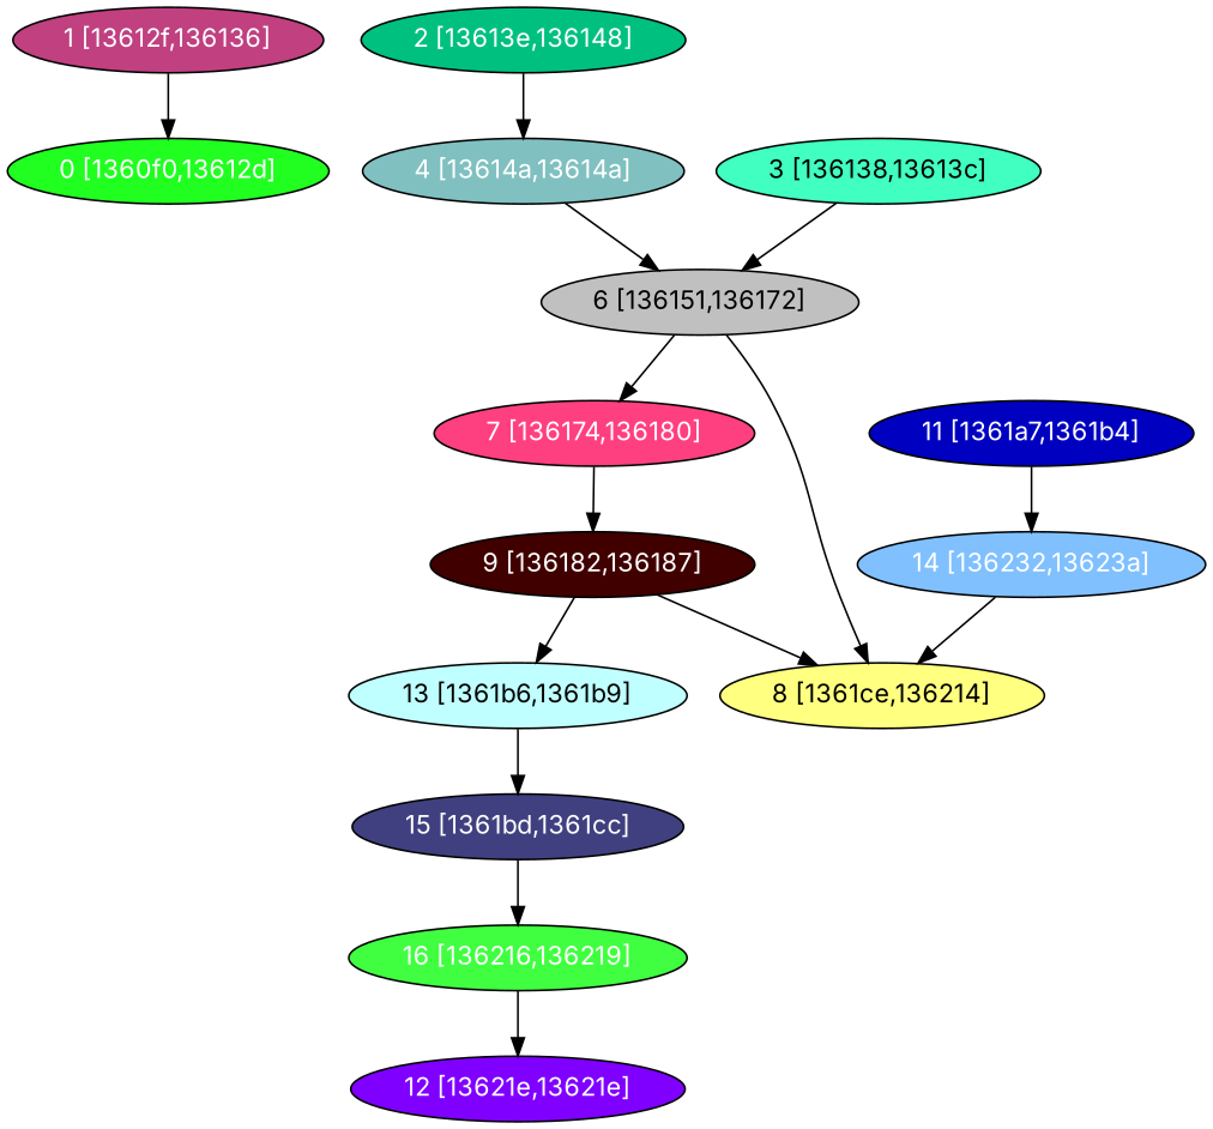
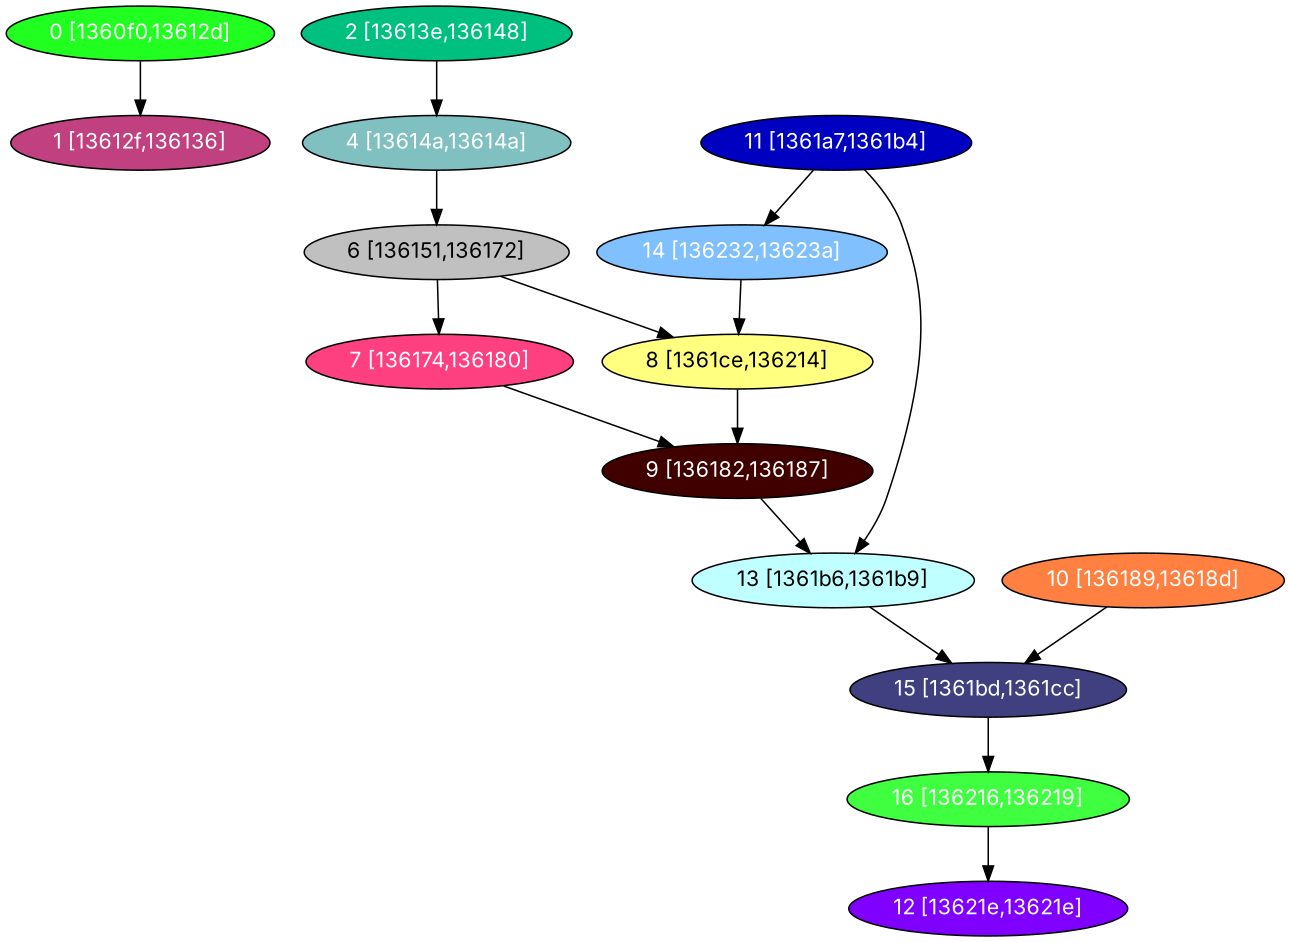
  digraph {
    fontname=Inter
    node [fontcolor="#ffffff" fontname=Inter shape=oval style=filled]
    edge [fontname=Inter]
    n1 [fillcolor="#20FF20" label="0 [1360f0,13612d]"]
    n2 [fillcolor="#C04080" label="1 [13612f,136136]"]
    n3 [fillcolor="#00C080" label="2 [13613e,136148]"]
    n4 [fillcolor="#80C0C0" label="4 [13614a,13614a]"]
-   n5 [fillcolor="#40FFC0" fontcolor="#000000" label="3 [136138,13613c]"]
    n6 [fillcolor="#C0C0C0" fontcolor="#000000" label="6 [136151,136172]"]
    n7 [fillcolor="#FF4080" label="7 [136174,136180]"]
    n8 [fillcolor="#FFFF80" fontcolor="#000000" label="8 [1361ce,136214]"]
    n9 [fillcolor="#0000C0" label="11 [1361a7,1361b4]"]
    n10 [fillcolor="#C0FFFF" fontcolor="#000000" label="13 [1361b6,1361b9]"]
    n11 [fillcolor="#80C0FF" label="14 [136232,13623a]"]
    n12 [fillcolor="#8000FF" label="12 [13621e,13621e]"]
    n13 [fillcolor="#400000" label="9 [136182,136187]"]
+   n14 [fillcolor="#FF8040" label="10 [136189,13618d]"]
    n15 [fillcolor="#404080" label="15 [1361bd,1361cc]"]
    n16 [fillcolor="#40FF40" label="16 [136216,136219]"]
-   n2 -> n1
+   n1 -> n2
    n3 -> n4
    n4 -> n6
-   n5 -> n6
    n6 -> n7
    n6 -> n8
    n7 -> n13
+   n9 -> n10
    n9 -> n11
    n10 -> n15
    n11 -> n8
-   n13 -> n8
+   n8 -> n13
    n13 -> n10
+   n14 -> n15
    n15 -> n16
    n16 -> n12
  }
